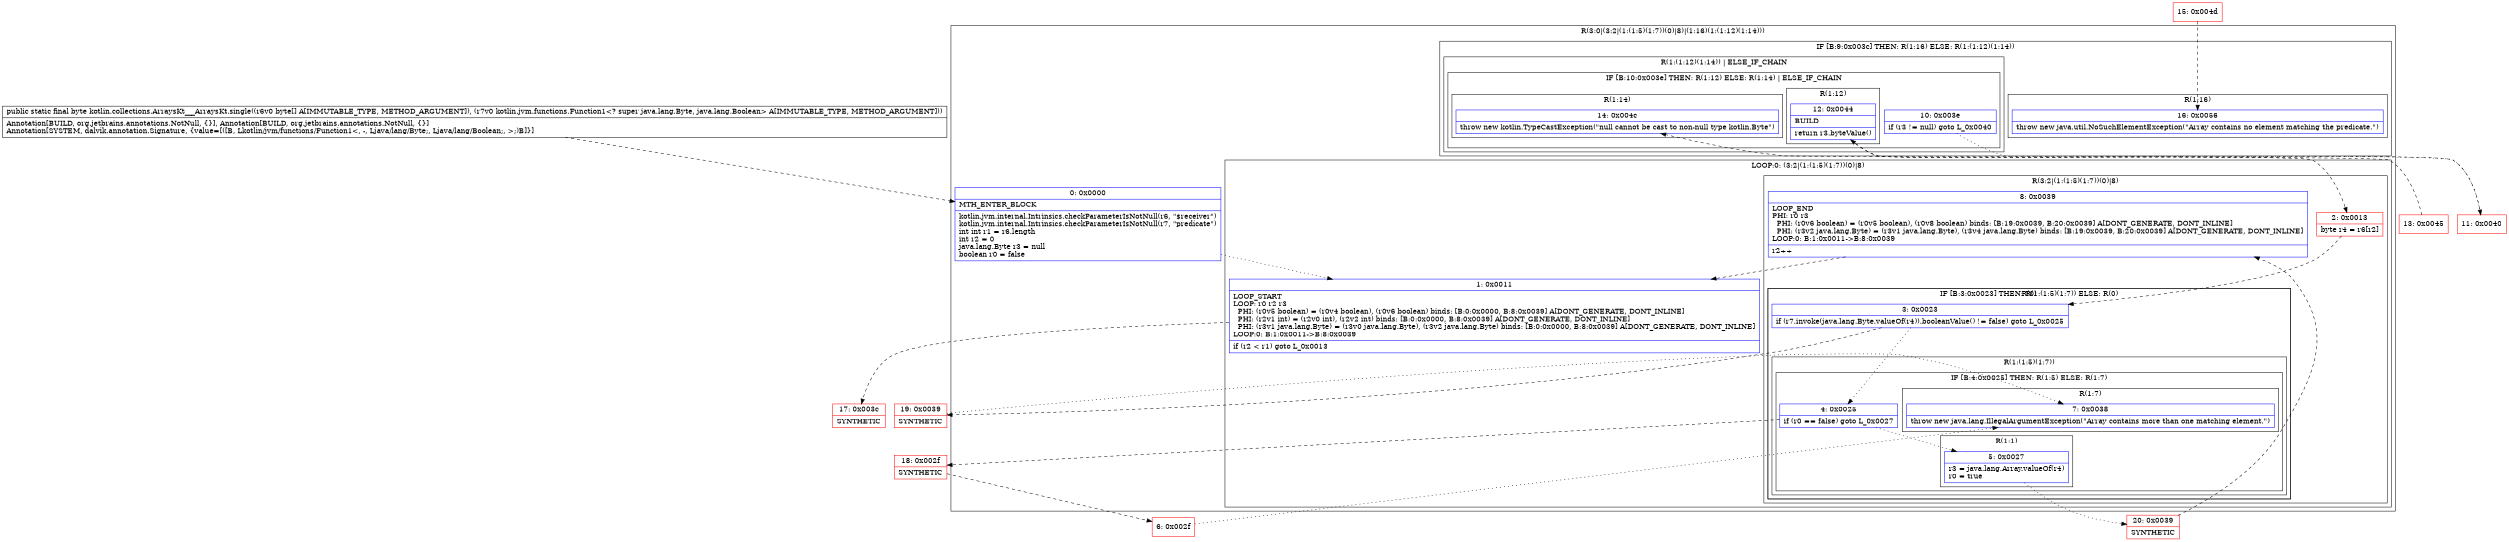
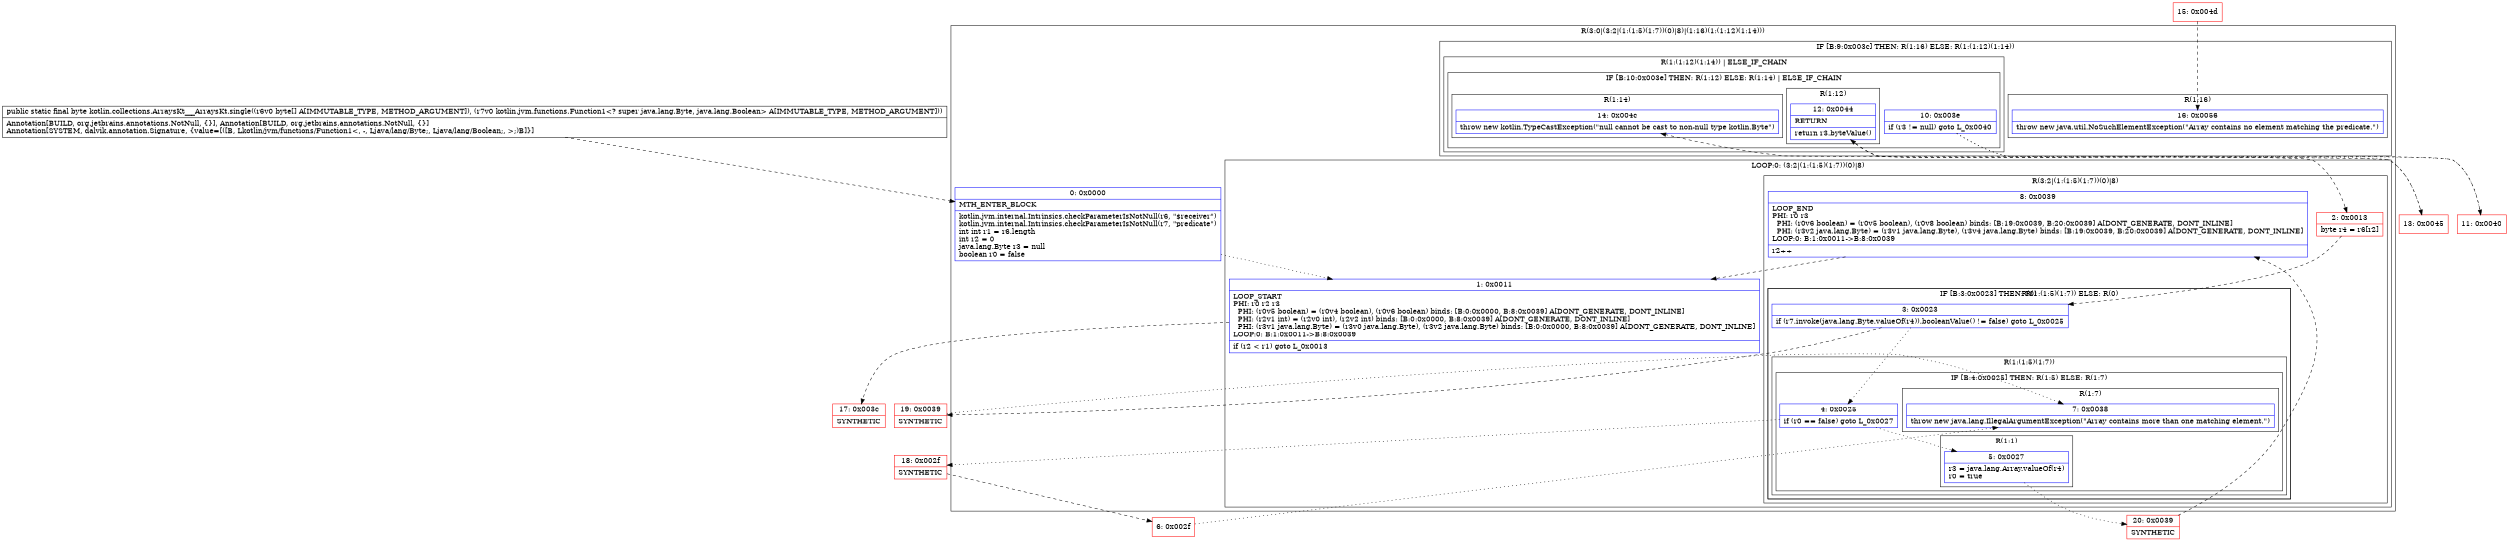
  digraph {
    node [color=blue shape=record]
    edge [style=dashed]
    n1 [label="{5\:\ 0x0027|r3 = java.lang.Array.valueOf(r4)\lr0 = true\l}"]
    n2 [label="{7\:\ 0x0038|throw new java.lang.IllegalArgumentException(\"Array contains more than one matching element.\")\l}"]
    n3 [label="{4\:\ 0x0025|if (r0 == false) goto L_0x0027\l}"]
    n4 [label="{3\:\ 0x0023|if (r7.invoke(java.lang.Byte.valueOf(r4)).booleanValue() != false) goto L_0x0025\l}"]
    n5 [color=red label="{2\:\ 0x0013|byte r4 = r6[r2]\l}"]
    n6 [label="{8\:\ 0x0039|LOOP_END\lPHI: r0 r3 \l  PHI: (r0v6 boolean) = (r0v5 boolean), (r0v8 boolean) binds: [B:19:0x0039, B:20:0x0039] A[DONT_GENERATE, DONT_INLINE]\l  PHI: (r3v2 java.lang.Byte) = (r3v1 java.lang.Byte), (r3v4 java.lang.Byte) binds: [B:19:0x0039, B:20:0x0039] A[DONT_GENERATE, DONT_INLINE]\lLOOP:0: B:1:0x0011\-\>B:8:0x0039\l|r2++\l}"]
-   n7 [label="{1\:\ 0x0011|LOOP_START\lLOOP: r0 r2 r3 \l  PHI: (r0v5 boolean) = (r0v4 boolean), (r0v6 boolean) binds: [B:0:0x0000, B:8:0x0039] A[DONT_GENERATE, DONT_INLINE]\l  PHI: (r2v1 int) = (r2v0 int), (r2v2 int) binds: [B:0:0x0000, B:8:0x0039] A[DONT_GENERATE, DONT_INLINE]\l  PHI: (r3v1 java.lang.Byte) = (r3v0 java.lang.Byte), (r3v2 java.lang.Byte) binds: [B:0:0x0000, B:8:0x0039] A[DONT_GENERATE, DONT_INLINE]\lLOOP:0: B:1:0x0011\-\>B:8:0x0039\l|if (r2 \< r1) goto L_0x0013\l}"]
+   n7 [label="{1\:\ 0x0011|LOOP_START\lPHI: r0 r2 r3 \l  PHI: (r0v5 boolean) = (r0v4 boolean), (r0v6 boolean) binds: [B:0:0x0000, B:8:0x0039] A[DONT_GENERATE, DONT_INLINE]\l  PHI: (r2v1 int) = (r2v0 int), (r2v2 int) binds: [B:0:0x0000, B:8:0x0039] A[DONT_GENERATE, DONT_INLINE]\l  PHI: (r3v1 java.lang.Byte) = (r3v0 java.lang.Byte), (r3v2 java.lang.Byte) binds: [B:0:0x0000, B:8:0x0039] A[DONT_GENERATE, DONT_INLINE]\lLOOP:0: B:1:0x0011\-\>B:8:0x0039\l|if (r2 \< r1) goto L_0x0013\l}"]
    n8 [label="{16\:\ 0x0056|throw new java.util.NoSuchElementException(\"Array contains no element matching the predicate.\")\l}"]
-   n9 [label="{12\:\ 0x0044|BUILD\l|return r3.byteValue()\l}"]
+   n9 [label="{12\:\ 0x0044|RETURN\l|return r3.byteValue()\l}"]
    n10 [label="{14\:\ 0x004c|throw new kotlin.TypeCastException(\"null cannot be cast to non\-null type kotlin.Byte\")\l}"]
    n11 [label="{10\:\ 0x003e|if (r3 != null) goto L_0x0040\l}"]
    n12 [label="{0\:\ 0x0000|MTH_ENTER_BLOCK\l|kotlin.jvm.internal.Intrinsics.checkParameterIsNotNull(r6, \"$receiver\")\lkotlin.jvm.internal.Intrinsics.checkParameterIsNotNull(r7, \"predicate\")\lint int r1 = r6.length\lint r2 = 0\ljava.lang.Byte r3 = null\lboolean r0 = false\l}"]
    n13 [color=red label="{20\:\ 0x0039|SYNTHETIC\l}"]
    n14 [color=red label="{18\:\ 0x002f|SYNTHETIC\l}"]
    n15 [color=red label="{19\:\ 0x0039|SYNTHETIC\l}"]
    n16 [color=red label="{17\:\ 0x003c|SYNTHETIC\l}"]
    n17 [color=red label="{11\:\ 0x0040}"]
    n18 [color=red label="{13\:\ 0x0045}"]
    n19 [color=red label="{6\:\ 0x002f}"]
    n20 [color=red label="{15\:\ 0x004d}"]
    n21 [label="{public static final byte kotlin.collections.ArraysKt___ArraysKt.single((r6v0 byte[] A[IMMUTABLE_TYPE, METHOD_ARGUMENT]), (r7v0 kotlin.jvm.functions.Function1\<? super java.lang.Byte, java.lang.Boolean\> A[IMMUTABLE_TYPE, METHOD_ARGUMENT]))  | Annotation[BUILD, org.jetbrains.annotations.NotNull, \{\}], Annotation[BUILD, org.jetbrains.annotations.NotNull, \{\}]\lAnnotation[SYSTEM, dalvik.annotation.Signature, \{value=[([B, Lkotlin\/jvm\/functions\/Function1\<, \-, Ljava\/lang\/Byte;, Ljava\/lang\/Boolean;, \>;)B]\}]\l}" color=""]
    subgraph cluster_1 {
      label="R(3:0|(3:2|(1:(1:5)(1:7))(0)|8)|(1:16)(1:(1:12)(1:14)))"
      n12
      subgraph cluster_2 {
        label="LOOP:0: (3:2|(1:(1:5)(1:7))(0)|8)"
        n7
        subgraph cluster_3 {
          label="R(3:2|(1:(1:5)(1:7))(0)|8)"
          n5
          n6
          subgraph cluster_4 {
            label="IF [B:3:0x0023] THEN: R(1:(1:5)(1:7)) ELSE: R(0)"
            n4
            subgraph cluster_5 {
              label="R(1:(1:5)(1:7))"
              subgraph cluster_6 {
                label="IF [B:4:0x0025] THEN: R(1:5) ELSE: R(1:7)"
                n3
                subgraph cluster_7 {
                  label="R(1:1)"
                  n1
                }
                subgraph cluster_8 {
                  label="R(1:7)"
                  n2
                }
              }
            }
            subgraph cluster_9 {
              label="R(0)"
            }
          }
        }
      }
      subgraph cluster_10 {
        label="IF [B:9:0x003c] THEN: R(1:16) ELSE: R(1:(1:12)(1:14))"
        subgraph cluster_11 {
          label="R(1:16)"
          n8
        }
        subgraph cluster_12 {
          label="R(1:(1:12)(1:14)) | ELSE_IF_CHAIN\l"
          subgraph cluster_13 {
            label="IF [B:10:0x003e] THEN: R(1:12) ELSE: R(1:14) | ELSE_IF_CHAIN\l"
            n11
            subgraph cluster_14 {
              label="R(1:12)"
              n9
            }
            subgraph cluster_15 {
              label="R(1:14)"
              n10
            }
          }
        }
      }
    }
    n1 -> n13 [style=dotted]
    n3 -> n1 [style=dotted]
-   n3 -> n14
+   n3 -> n14 [style=dotted]
    n4 -> n3 [style=dotted]
    n4 -> n15
    n5 -> n4
    n6 -> n7
    n7 -> n16
    n9 -> n5
    n11 -> n17 [style=dotted]
+   n11 -> n18 [style=dotted]
    n12 -> n7 [style=dotted]
    n13 -> n6
    n14 -> n19
    n15 -> n2 [style=dotted]
    n17 -> n9
    n18 -> n10
    n19 -> n2 [style=dotted]
    n20 -> n8
    n21 -> n12
  }
